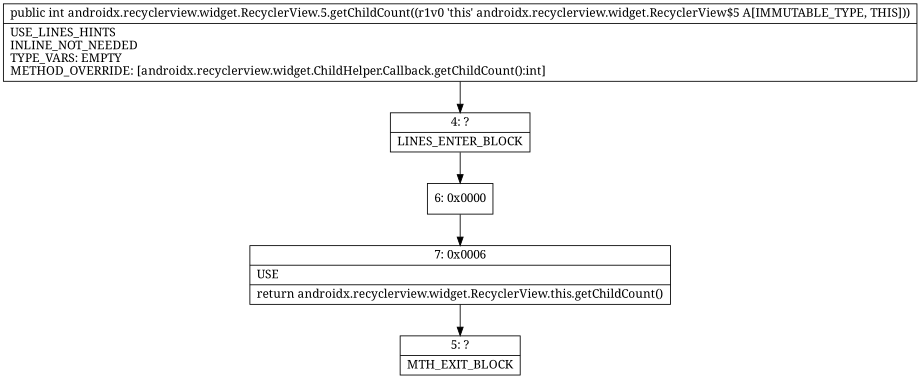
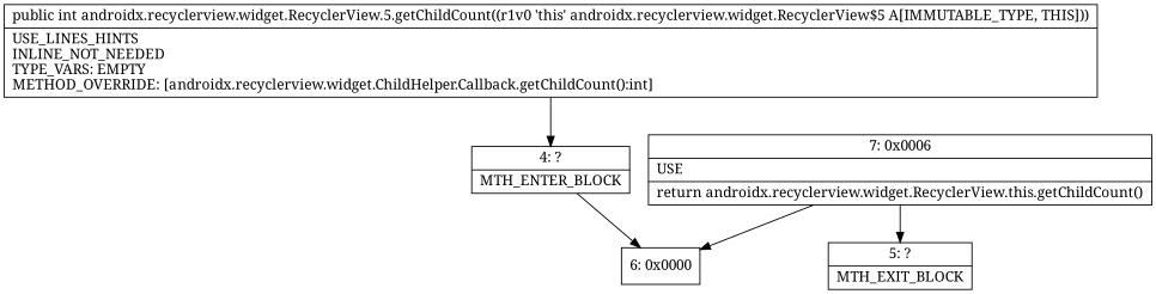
  digraph {
    fontname="Noto Serif"
    node [fontname="Noto Serif" shape=record]
    edge [fontname="Noto Serif"]
-   n1 [label="{4\:\ ?|LINES_ENTER_BLOCK\l}"]
+   n1 [label="{4\:\ ?|MTH_ENTER_BLOCK\l}"]
    n2 [label="{6\:\ 0x0000}"]
    n3 [label="{7\:\ 0x0006|USE\l|return androidx.recyclerview.widget.RecyclerView.this.getChildCount()\l}"]
    n4 [label="{5\:\ ?|MTH_EXIT_BLOCK\l}"]
    n5 [label="{public int androidx.recyclerview.widget.RecyclerView.5.getChildCount((r1v0 'this' androidx.recyclerview.widget.RecyclerView$5 A[IMMUTABLE_TYPE, THIS]))  | USE_LINES_HINTS\lINLINE_NOT_NEEDED\lTYPE_VARS: EMPTY\lMETHOD_OVERRIDE: [androidx.recyclerview.widget.ChildHelper.Callback.getChildCount():int]\l}"]
    n1 -> n2
-   n2 -> n3
+   n3 -> n2
    n3 -> n4
    n5 -> n1
  }
